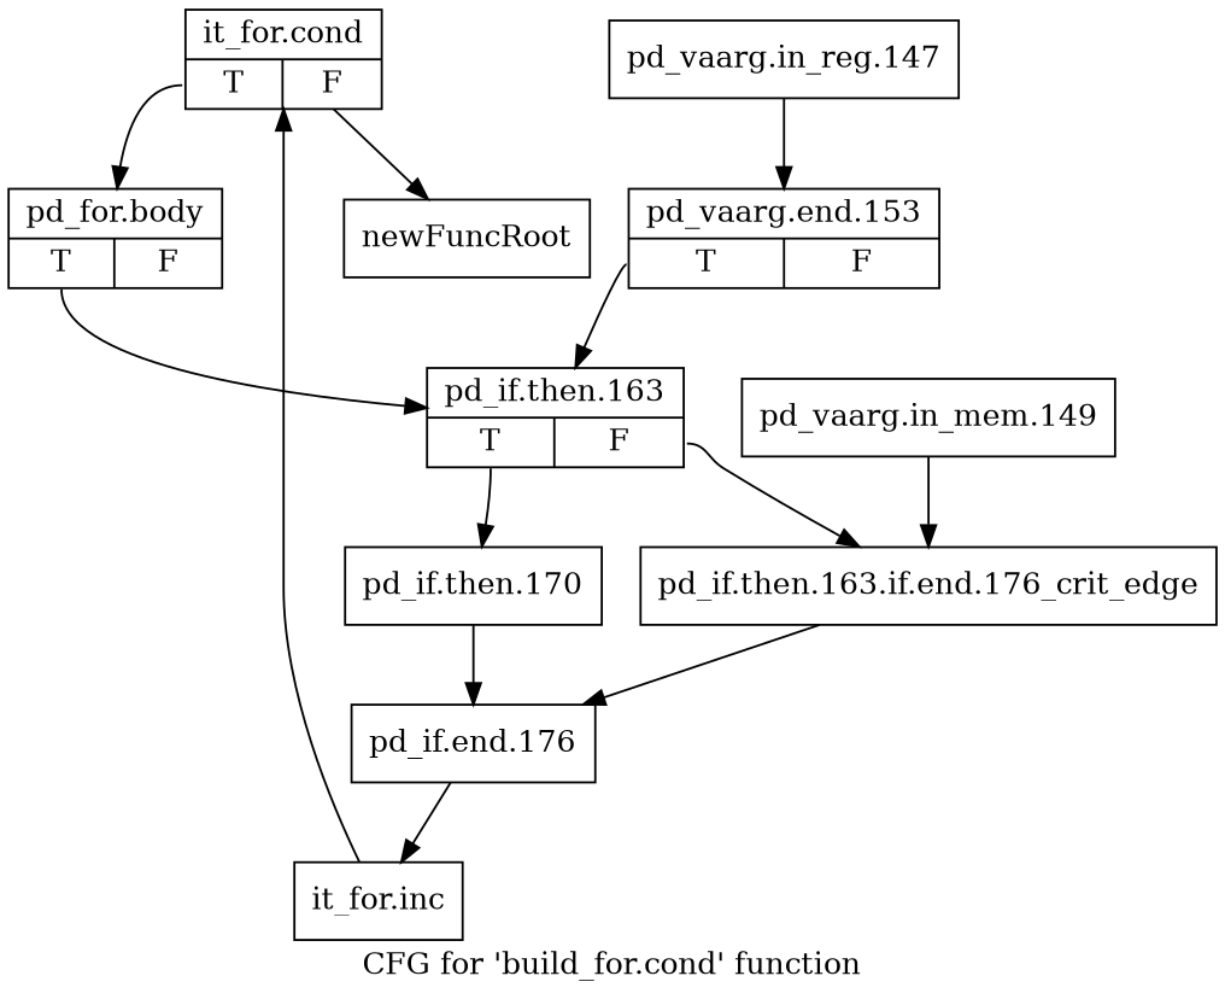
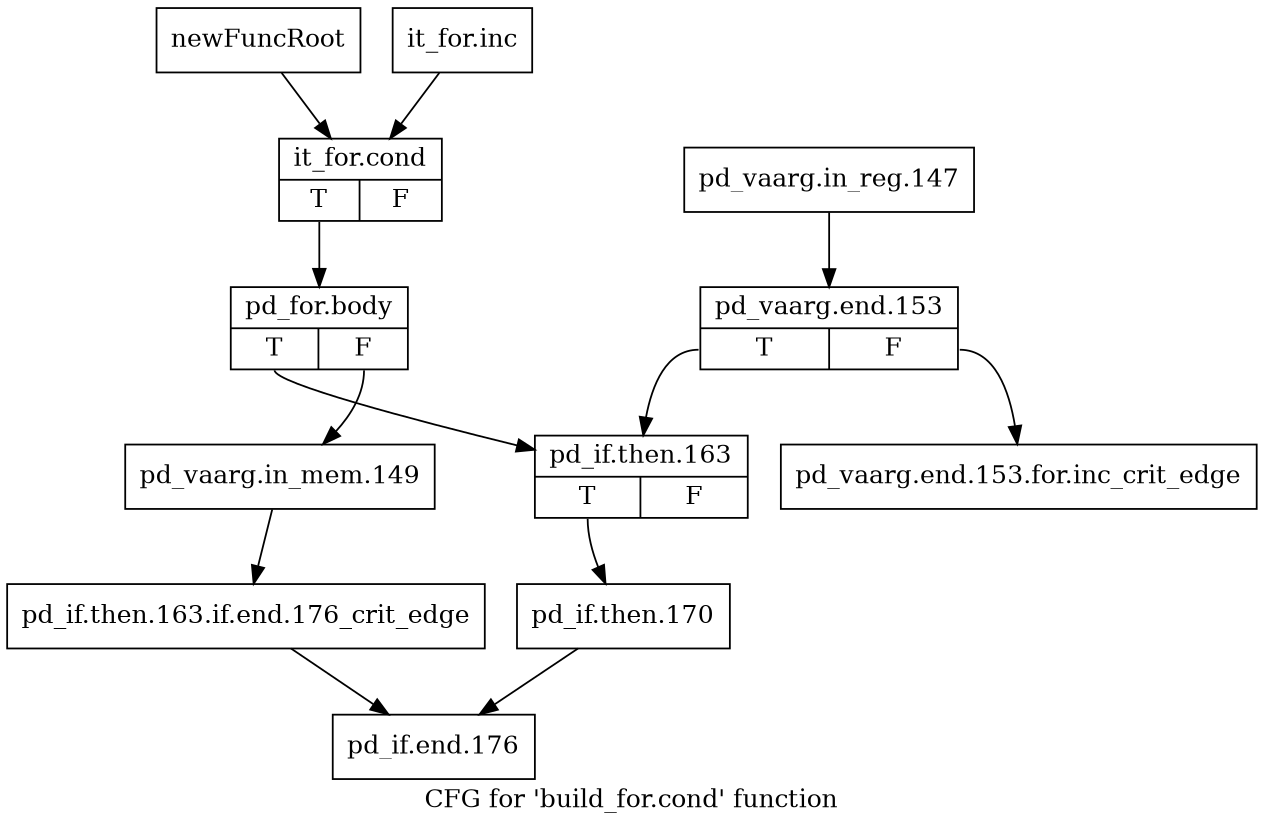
  digraph {
    label="CFG for 'build_for.cond' function"
    node [shape=record]
    n1 [label="{newFuncRoot}"]
    n2 [label="{it_for.cond|{<s0>T|<s1>F}}"]
    n3 [label="{pd_for.body|{<s0>T|<s1>F}}"]
    n4 [label="{pd_vaarg.in_mem.149}"]
    n5 [label="{pd_if.then.163|{<s0>T|<s1>F}}"]
    n6 [label="{pd_vaarg.in_reg.147}"]
    n7 [label="{pd_vaarg.end.153|{<s0>T|<s1>F}}"]
    n8 [label="{pd_if.then.163.if.end.176_crit_edge}"]
+   n9 [label="{pd_vaarg.end.153.for.inc_crit_edge}"]
    n10 [label="{pd_if.then.170}"]
    n11 [label="{pd_if.end.176}"]
    n12 [label="{it_for.inc}"]
-   n2 -> n1
+   n1 -> n2
    n2 -> n3 [tailport=s0]
+   n3 -> n4 [tailport=s1]
    n3 -> n5 [tailport=s0]
    n4 -> n8
-   n5 -> n8 [tailport=s1]
    n5 -> n10 [tailport=s0]
    n6 -> n7
    n7 -> n5 [tailport=s0]
+   n7 -> n9 [tailport=s1]
    n8 -> n11
    n10 -> n11
-   n11 -> n12
    n12 -> n2
  }
